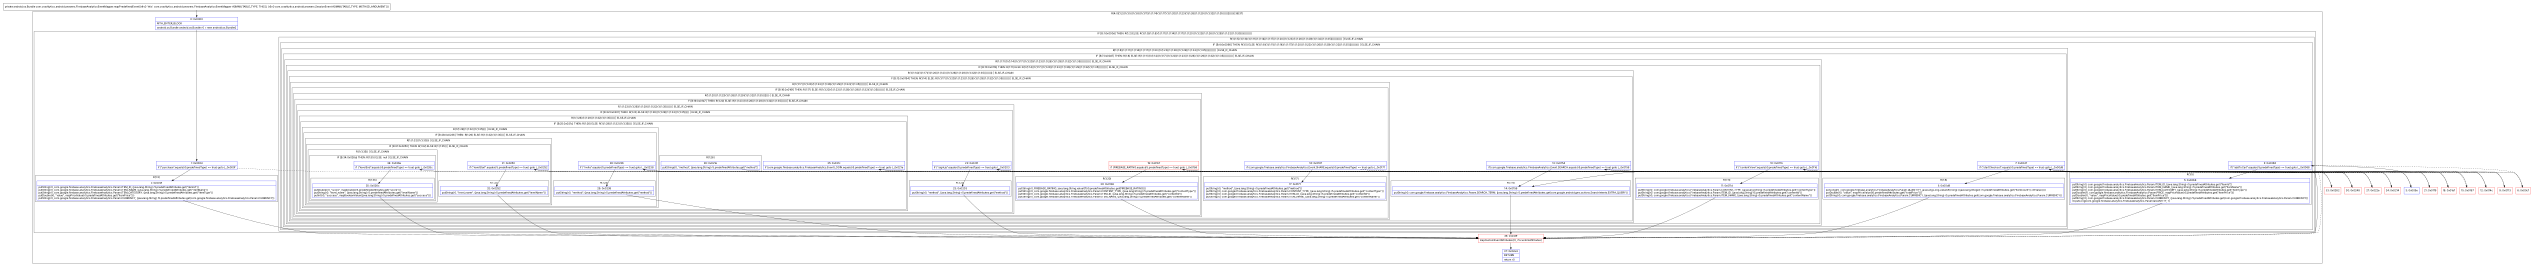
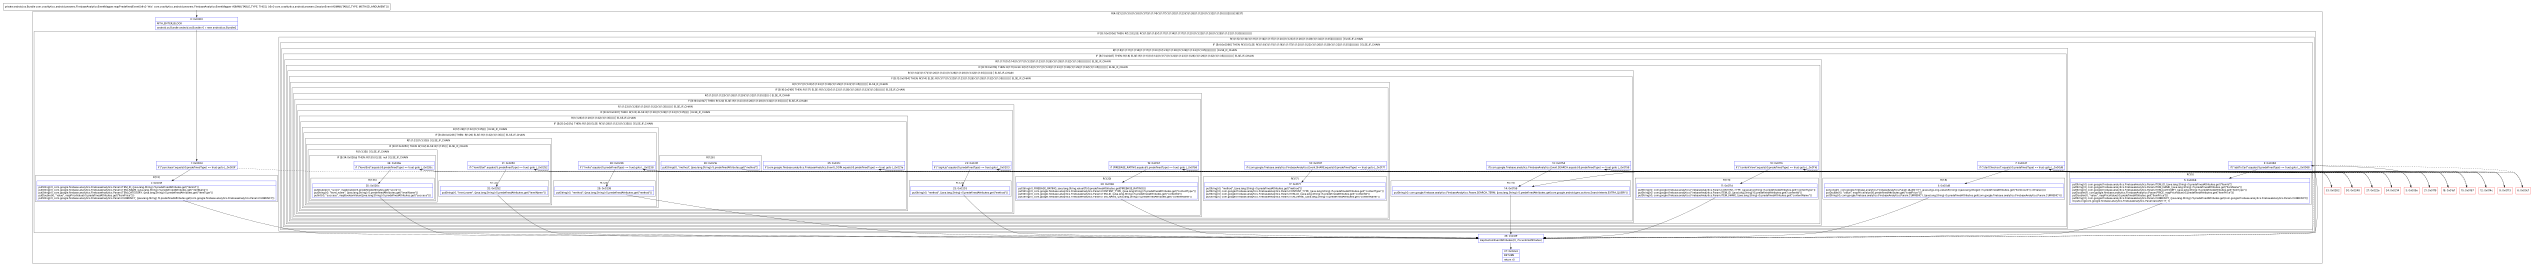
  digraph {
    fontname=Inter
    node [color=blue fontname=Inter shape=record]
    edge [fontname=Inter]
    n1 [label="{2\:\ 0x000f|putString(r0, com.google.firebase.analytics.FirebaseAnalytics.Param.ITEM_ID, (java.lang.String) r5.predefinedAttributes.get(\"itemId\"))\lputString(r0, com.google.firebase.analytics.FirebaseAnalytics.Param.ITEM_NAME, (java.lang.String) r5.predefinedAttributes.get(\"itemName\"))\lputString(r0, com.google.firebase.analytics.FirebaseAnalytics.Param.ITEM_CATEGORY, (java.lang.String) r5.predefinedAttributes.get(\"itemType\"))\lputDouble(r0, \"value\", mapPriceValue(r5.predefinedAttributes.get(\"itemPrice\")))\lputString(r0, com.google.firebase.analytics.FirebaseAnalytics.Param.CURRENCY, (java.lang.String) r5.predefinedAttributes.get(com.google.firebase.analytics.FirebaseAnalytics.Param.CURRENCY))\l}"]
    n2 [label="{5\:\ 0x0068|putString(r0, com.google.firebase.analytics.FirebaseAnalytics.Param.ITEM_ID, (java.lang.String) r5.predefinedAttributes.get(\"itemId\"))\lputString(r0, com.google.firebase.analytics.FirebaseAnalytics.Param.ITEM_NAME, (java.lang.String) r5.predefinedAttributes.get(\"itemName\"))\lputString(r0, com.google.firebase.analytics.FirebaseAnalytics.Param.ITEM_CATEGORY, (java.lang.String) r5.predefinedAttributes.get(\"itemType\"))\lputDouble(r0, com.google.firebase.analytics.FirebaseAnalytics.Param.PRICE, mapPriceValue(r5.predefinedAttributes.get(\"itemPrice\")))\lputDouble(r0, \"value\", mapPriceValue(r5.predefinedAttributes.get(\"itemPrice\")))\lputString(r0, com.google.firebase.analytics.FirebaseAnalytics.Param.CURRENCY, (java.lang.String) r5.predefinedAttributes.get(com.google.firebase.analytics.FirebaseAnalytics.Param.CURRENCY))\lr0.putLong(com.google.firebase.analytics.FirebaseAnalytics.Param.QUANTITY, 1)\l}"]
    n3 [label="{8\:\ 0x00d9|putLong(r0, com.google.firebase.analytics.FirebaseAnalytics.Param.QUANTITY, java.lang.Long.valueOf((long) ((java.lang.Integer) r5.predefinedAttributes.get(\"itemCount\")).intValue()))\lputDouble(r0, \"value\", mapPriceValue(r5.predefinedAttributes.get(\"totalPrice\")))\lputString(r0, com.google.firebase.analytics.FirebaseAnalytics.Param.CURRENCY, (java.lang.String) r5.predefinedAttributes.get(com.google.firebase.analytics.FirebaseAnalytics.Param.CURRENCY))\l}"]
    n4 [label="{11\:\ 0x011d|putString(r0, com.google.firebase.analytics.FirebaseAnalytics.Param.CONTENT_TYPE, (java.lang.String) r5.predefinedAttributes.get(\"contentType\"))\lputString(r0, com.google.firebase.analytics.FirebaseAnalytics.Param.ITEM_ID, (java.lang.String) r5.predefinedAttributes.get(\"contentId\"))\lputString(r0, com.google.firebase.analytics.FirebaseAnalytics.Param.ITEM_NAME, (java.lang.String) r5.predefinedAttributes.get(\"contentName\"))\l}"]
    n5 [label="{14\:\ 0x0156|putString(r0, com.google.firebase.analytics.FirebaseAnalytics.Param.SEARCH_TERM, (java.lang.String) r5.predefinedAttributes.get(com.google.android.gms.actions.SearchIntents.EXTRA_QUERY))\l}"]
    n6 [label="{17\:\ 0x0171|putString(r0, \"method\", (java.lang.String) r5.predefinedAttributes.get(\"method\"))\lputString(r0, com.google.firebase.analytics.FirebaseAnalytics.Param.CONTENT_TYPE, (java.lang.String) r5.predefinedAttributes.get(\"contentType\"))\lputString(r0, com.google.firebase.analytics.FirebaseAnalytics.Param.ITEM_ID, (java.lang.String) r5.predefinedAttributes.get(\"contentId\"))\lputString(r0, com.google.firebase.analytics.FirebaseAnalytics.Param.ITEM_NAME, (java.lang.String) r5.predefinedAttributes.get(\"contentName\"))\l}"]
    n7 [label="{20\:\ 0x01b9|putString(r0, FIREBASE_RATING, java.lang.String.valueOf(r5.predefinedAttributes.get(FIREBASE_RATING)))\lputString(r0, com.google.firebase.analytics.FirebaseAnalytics.Param.CONTENT_TYPE, (java.lang.String) r5.predefinedAttributes.get(\"contentType\"))\lputString(r0, com.google.firebase.analytics.FirebaseAnalytics.Param.ITEM_ID, (java.lang.String) r5.predefinedAttributes.get(\"contentId\"))\lputString(r0, com.google.firebase.analytics.FirebaseAnalytics.Param.ITEM_NAME, (java.lang.String) r5.predefinedAttributes.get(\"contentName\"))\l}"]
    n8 [label="{23\:\ 0x0203|putString(r0, \"method\", (java.lang.String) r5.predefinedAttributes.get(\"method\"))\l}"]
    n9 [label="{26\:\ 0x021e|putString(r0, \"method\", (java.lang.String) r5.predefinedAttributes.get(\"method\"))\l}"]
    n10 [label="{29\:\ 0x0238|putString(r0, \"method\", (java.lang.String) r5.predefinedAttributes.get(\"method\"))\l}"]
    n11 [label="{32\:\ 0x0252|putString(r0, \"level_name\", (java.lang.String) r5.predefinedAttributes.get(\"levelName\"))\l}"]
    n12 [label="{35\:\ 0x026c|putDouble(r0, \"score\", mapDouble(r5.predefinedAttributes.get(\"score\")))\lputString(r0, \"level_name\", (java.lang.String) r5.predefinedAttributes.get(\"levelName\"))\lputInt(r0, \"success\", mapBooleanValue((java.lang.String) r5.predefinedAttributes.get(\"success\")))\l}"]
    n13 [label="{34\:\ 0x026a|if (\"levelEnd\".equals(r5.predefinedType) == true) goto L_0x026c\l}"]
    n14 [label="{31\:\ 0x0250|if (\"levelStart\".equals(r5.predefinedType) == true) goto L_0x0252\l}"]
    n15 [label="{28\:\ 0x0236|if (\"invite\".equals(r5.predefinedType) == true) goto L_0x0238\l}"]
    n16 [label="{25\:\ 0x021c|if (com.google.firebase.analytics.FirebaseAnalytics.Event.LOGIN.equals(r5.predefinedType) == true) goto L_0x021e\l}"]
    n17 [label="{22\:\ 0x0201|if (\"signUp\".equals(r5.predefinedType) == true) goto L_0x0203\l}"]
-   n18 [color=red label="{19\:\ 0x01b7|if (FIREBASE_RATING.equals(r5.predefinedType) == true) goto L_0x01b9\l}"]
+   n18 [label="{19\:\ 0x01b7|if (FIREBASE_RATING.equals(r5.predefinedType) == true) goto L_0x01b9\l}"]
    n19 [label="{16\:\ 0x016f|if (com.google.firebase.analytics.FirebaseAnalytics.Event.SHARE.equals(r5.predefinedType) == true) goto L_0x0171\l}"]
    n20 [label="{13\:\ 0x0154|if (com.google.firebase.analytics.FirebaseAnalytics.Event.SEARCH.equals(r5.predefinedType) == true) goto L_0x0156\l}"]
    n21 [label="{10\:\ 0x011b|if (\"contentView\".equals(r5.predefinedType) == true) goto L_0x011d\l}"]
    n22 [label="{7\:\ 0x00d7|if (\"startCheckout\".equals(r5.predefinedType) == true) goto L_0x00d9\l}"]
    n23 [label="{4\:\ 0x0066|if (\"addToCart\".equals(r5.predefinedType) == true) goto L_0x0068\l}"]
    n24 [label="{1\:\ 0x000d|if (\"purchase\".equals(r5.predefinedType) == true) goto L_0x000f\l}"]
    n25 [label="{0\:\ 0x0000|MTH_ENTER_BLOCK\l|android.os.Bundle android.os.Bundle r0 = new android.os.Bundle()\l}"]
-   n26 [color=red label="{36\:\ 0x029f|mapCustomEventAttributes(r0, r5.customAttributes)\l}"]
+   n26 [label="{36\:\ 0x029f|mapCustomEventAttributes(r0, r5.customAttributes)\l}"]
    n27 [label="{37\:\ 0x02a4|RETURN\l|return r0\l}"]
    n28 [color=red label="{33\:\ 0x0262}"]
    n29 [color=red label="{30\:\ 0x0248}"]
    n30 [color=red label="{27\:\ 0x022e}"]
    n31 [color=red label="{24\:\ 0x0214}"]
    n32 [color=red label="{21\:\ 0x01f9}"]
    n33 [color=red label="{18\:\ 0x01af}"]
    n34 [color=red label="{15\:\ 0x0167}"]
    n35 [color=red label="{12\:\ 0x014c}"]
    n36 [color=red label="{9\:\ 0x0113}"]
    n37 [color=red label="{6\:\ 0x00cf}"]
-   n38 [label="{3\:\ 0x005e}"]
+   n38 [color=red label="{3\:\ 0x005e}"]
    n39 [label="{private android.os.Bundle com.crashlytics.android.answers.FirebaseAnalyticsEventMapper.mapPredefinedEvent((r4v0 'this' com.crashlytics.android.answers.FirebaseAnalyticsEventMapper A[IMMUTABLE_TYPE, THIS]), (r5v0 com.crashlytics.android.answers.SessionEvent A[IMMUTABLE_TYPE, METHOD_ARGUMENT])) }" color=""]
    subgraph cluster_1 {
      label="R(4:0|(1:2)(1:(1:5)(1:(1:8)(1:(1:11)(1:(1:14)(1:(1:17)(1:(1:20)(1:(1:23)(1:(1:26)(1:(1:29)(1:(1:32)(1:(1:35))))))))))))|36|37)"
      n25
      n26
      n27
      subgraph cluster_2 {
        label="IF [B:1:0x000d] THEN: R(1:2) ELSE: R(1:(1:5)(1:(1:8)(1:(1:11)(1:(1:14)(1:(1:17)(1:(1:20)(1:(1:23)(1:(1:26)(1:(1:29)(1:(1:32)(1:(1:35))))))))))))"
        n24
        subgraph cluster_3 {
          label="R(1:2)"
          n1
        }
        subgraph cluster_4 {
          label="R(1:(1:5)(1:(1:8)(1:(1:11)(1:(1:14)(1:(1:17)(1:(1:20)(1:(1:23)(1:(1:26)(1:(1:29)(1:(1:32)(1:(1:35)))))))))))) | ELSE_IF_CHAIN\l"
          subgraph cluster_5 {
            label="IF [B:4:0x0066] THEN: R(1:5) ELSE: R(1:(1:8)(1:(1:11)(1:(1:14)(1:(1:17)(1:(1:20)(1:(1:23)(1:(1:26)(1:(1:29)(1:(1:32)(1:(1:35))))))))))) | ELSE_IF_CHAIN\l"
            n23
            subgraph cluster_6 {
              label="R(1:5)"
              n2
            }
            subgraph cluster_7 {
              label="R(1:(1:8)(1:(1:11)(1:(1:14)(1:(1:17)(1:(1:20)(1:(1:23)(1:(1:26)(1:(1:29)(1:(1:32)(1:(1:35))))))))))) | ELSE_IF_CHAIN\l"
              subgraph cluster_8 {
                label="IF [B:7:0x00d7] THEN: R(1:8) ELSE: R(1:(1:11)(1:(1:14)(1:(1:17)(1:(1:20)(1:(1:23)(1:(1:26)(1:(1:29)(1:(1:32)(1:(1:35)))))))))) | ELSE_IF_CHAIN\l"
                n22
                subgraph cluster_9 {
                  label="R(1:8)"
                  n3
                }
                subgraph cluster_10 {
                  label="R(1:(1:11)(1:(1:14)(1:(1:17)(1:(1:20)(1:(1:23)(1:(1:26)(1:(1:29)(1:(1:32)(1:(1:35)))))))))) | ELSE_IF_CHAIN\l"
                  subgraph cluster_11 {
                    label="IF [B:10:0x011b] THEN: R(1:11) ELSE: R(1:(1:14)(1:(1:17)(1:(1:20)(1:(1:23)(1:(1:26)(1:(1:29)(1:(1:32)(1:(1:35))))))))) | ELSE_IF_CHAIN\l"
                    n21
                    subgraph cluster_12 {
                      label="R(1:11)"
                      n4
                    }
                    subgraph cluster_13 {
                      label="R(1:(1:14)(1:(1:17)(1:(1:20)(1:(1:23)(1:(1:26)(1:(1:29)(1:(1:32)(1:(1:35))))))))) | ELSE_IF_CHAIN\l"
                      subgraph cluster_14 {
                        label="IF [B:13:0x0154] THEN: R(1:14) ELSE: R(1:(1:17)(1:(1:20)(1:(1:23)(1:(1:26)(1:(1:29)(1:(1:32)(1:(1:35)))))))) | ELSE_IF_CHAIN\l"
                        n20
                        subgraph cluster_15 {
                          label="R(1:14)"
                          n5
                        }
                        subgraph cluster_16 {
                          label="R(1:(1:17)(1:(1:20)(1:(1:23)(1:(1:26)(1:(1:29)(1:(1:32)(1:(1:35)))))))) | ELSE_IF_CHAIN\l"
                          subgraph cluster_17 {
                            label="IF [B:16:0x016f] THEN: R(1:17) ELSE: R(1:(1:20)(1:(1:23)(1:(1:26)(1:(1:29)(1:(1:32)(1:(1:35))))))) | ELSE_IF_CHAIN\l"
                            n19
                            subgraph cluster_18 {
                              label="R(1:17)"
                              n6
                            }
                            subgraph cluster_19 {
                              label="R(1:(1:20)(1:(1:23)(1:(1:26)(1:(1:29)(1:(1:32)(1:(1:35))))))) | ELSE_IF_CHAIN\l"
                              subgraph cluster_20 {
                                label="IF [B:19:0x01b7] THEN: R(1:20) ELSE: R(1:(1:23)(1:(1:26)(1:(1:29)(1:(1:32)(1:(1:35)))))) | ELSE_IF_CHAIN\l"
                                n18
                                subgraph cluster_21 {
                                  label="R(1:20)"
                                  n7
                                }
                                subgraph cluster_22 {
                                  label="R(1:(1:23)(1:(1:26)(1:(1:29)(1:(1:32)(1:(1:35)))))) | ELSE_IF_CHAIN\l"
                                  subgraph cluster_23 {
                                    label="IF [B:22:0x0201] THEN: R(1:23) ELSE: R(1:(1:26)(1:(1:29)(1:(1:32)(1:(1:35))))) | ELSE_IF_CHAIN\l"
                                    n17
                                    subgraph cluster_24 {
                                      label="R(1:23)"
                                      n8
                                    }
                                    subgraph cluster_25 {
                                      label="R(1:(1:26)(1:(1:29)(1:(1:32)(1:(1:35))))) | ELSE_IF_CHAIN\l"
                                      subgraph cluster_26 {
                                        label="IF [B:25:0x021c] THEN: R(1:26) ELSE: R(1:(1:29)(1:(1:32)(1:(1:35)))) | ELSE_IF_CHAIN\l"
                                        n16
                                        subgraph cluster_27 {
                                          label="R(1:26)"
                                          n9
                                        }
                                        subgraph cluster_28 {
                                          label="R(1:(1:29)(1:(1:32)(1:(1:35)))) | ELSE_IF_CHAIN\l"
                                          subgraph cluster_29 {
                                            label="IF [B:28:0x0236] THEN: R(1:29) ELSE: R(1:(1:32)(1:(1:35))) | ELSE_IF_CHAIN\l"
                                            n15
                                            subgraph cluster_30 {
                                              label="R(1:29)"
                                              n10
                                            }
                                            subgraph cluster_31 {
                                              label="R(1:(1:32)(1:(1:35))) | ELSE_IF_CHAIN\l"
                                              subgraph cluster_32 {
                                                label="IF [B:31:0x0250] THEN: R(1:32) ELSE: R(1:(1:35)) | ELSE_IF_CHAIN\l"
                                                n14
                                                subgraph cluster_33 {
                                                  label="R(1:32)"
                                                  n11
                                                }
                                                subgraph cluster_34 {
                                                  label="R(1:(1:35)) | ELSE_IF_CHAIN\l"
                                                  subgraph cluster_35 {
                                                    label="IF [B:34:0x026a] THEN: R(1:35) ELSE: null | ELSE_IF_CHAIN\l"
                                                    n13
                                                    subgraph cluster_36 {
                                                      label="R(1:35)"
                                                      n12
                                                    }
                                                  }
                                                }
                                              }
                                            }
                                          }
                                        }
                                      }
                                    }
                                  }
                                }
                              }
                            }
                          }
                        }
                      }
                    }
                  }
                }
              }
            }
          }
        }
      }
    }
    n1 -> n26
    n2 -> n26
    n3 -> n26
    n4 -> n26
    n5 -> n26
    n7 -> n26
    n8 -> n26
    n9 -> n26
    n10 -> n26
    n11 -> n26
    n12 -> n26
    n13 -> n12
-   n19 -> n26 [style=dashed]
+   n13 -> n26 [style=dashed]
    n14 -> n11
    n14 -> n28 [style=dashed]
    n15 -> n10
    n15 -> n29 [style=dashed]
    n16 -> n30 [style=dashed]
    n17 -> n8
    n17 -> n31 [style=dashed]
    n18 -> n7
    n18 -> n32 [style=dashed]
    n19 -> n6
    n19 -> n33 [style=dashed]
    n20 -> n5
    n20 -> n34 [style=dashed]
    n21 -> n4
    n21 -> n35 [style=dashed]
    n22 -> n3
    n22 -> n36 [style=dashed]
    n23 -> n2
    n23 -> n37 [style=dashed]
    n24 -> n1
    n24 -> n38 [style=dashed]
    n25 -> n24
    n26 -> n27
    n28 -> n13
    n29 -> n14
    n30 -> n15
    n31 -> n16
    n32 -> n17
    n33 -> n18
    n34 -> n5
    n35 -> n20
    n36 -> n21
    n37 -> n22
    n38 -> n23
    n39 -> n25
  }
